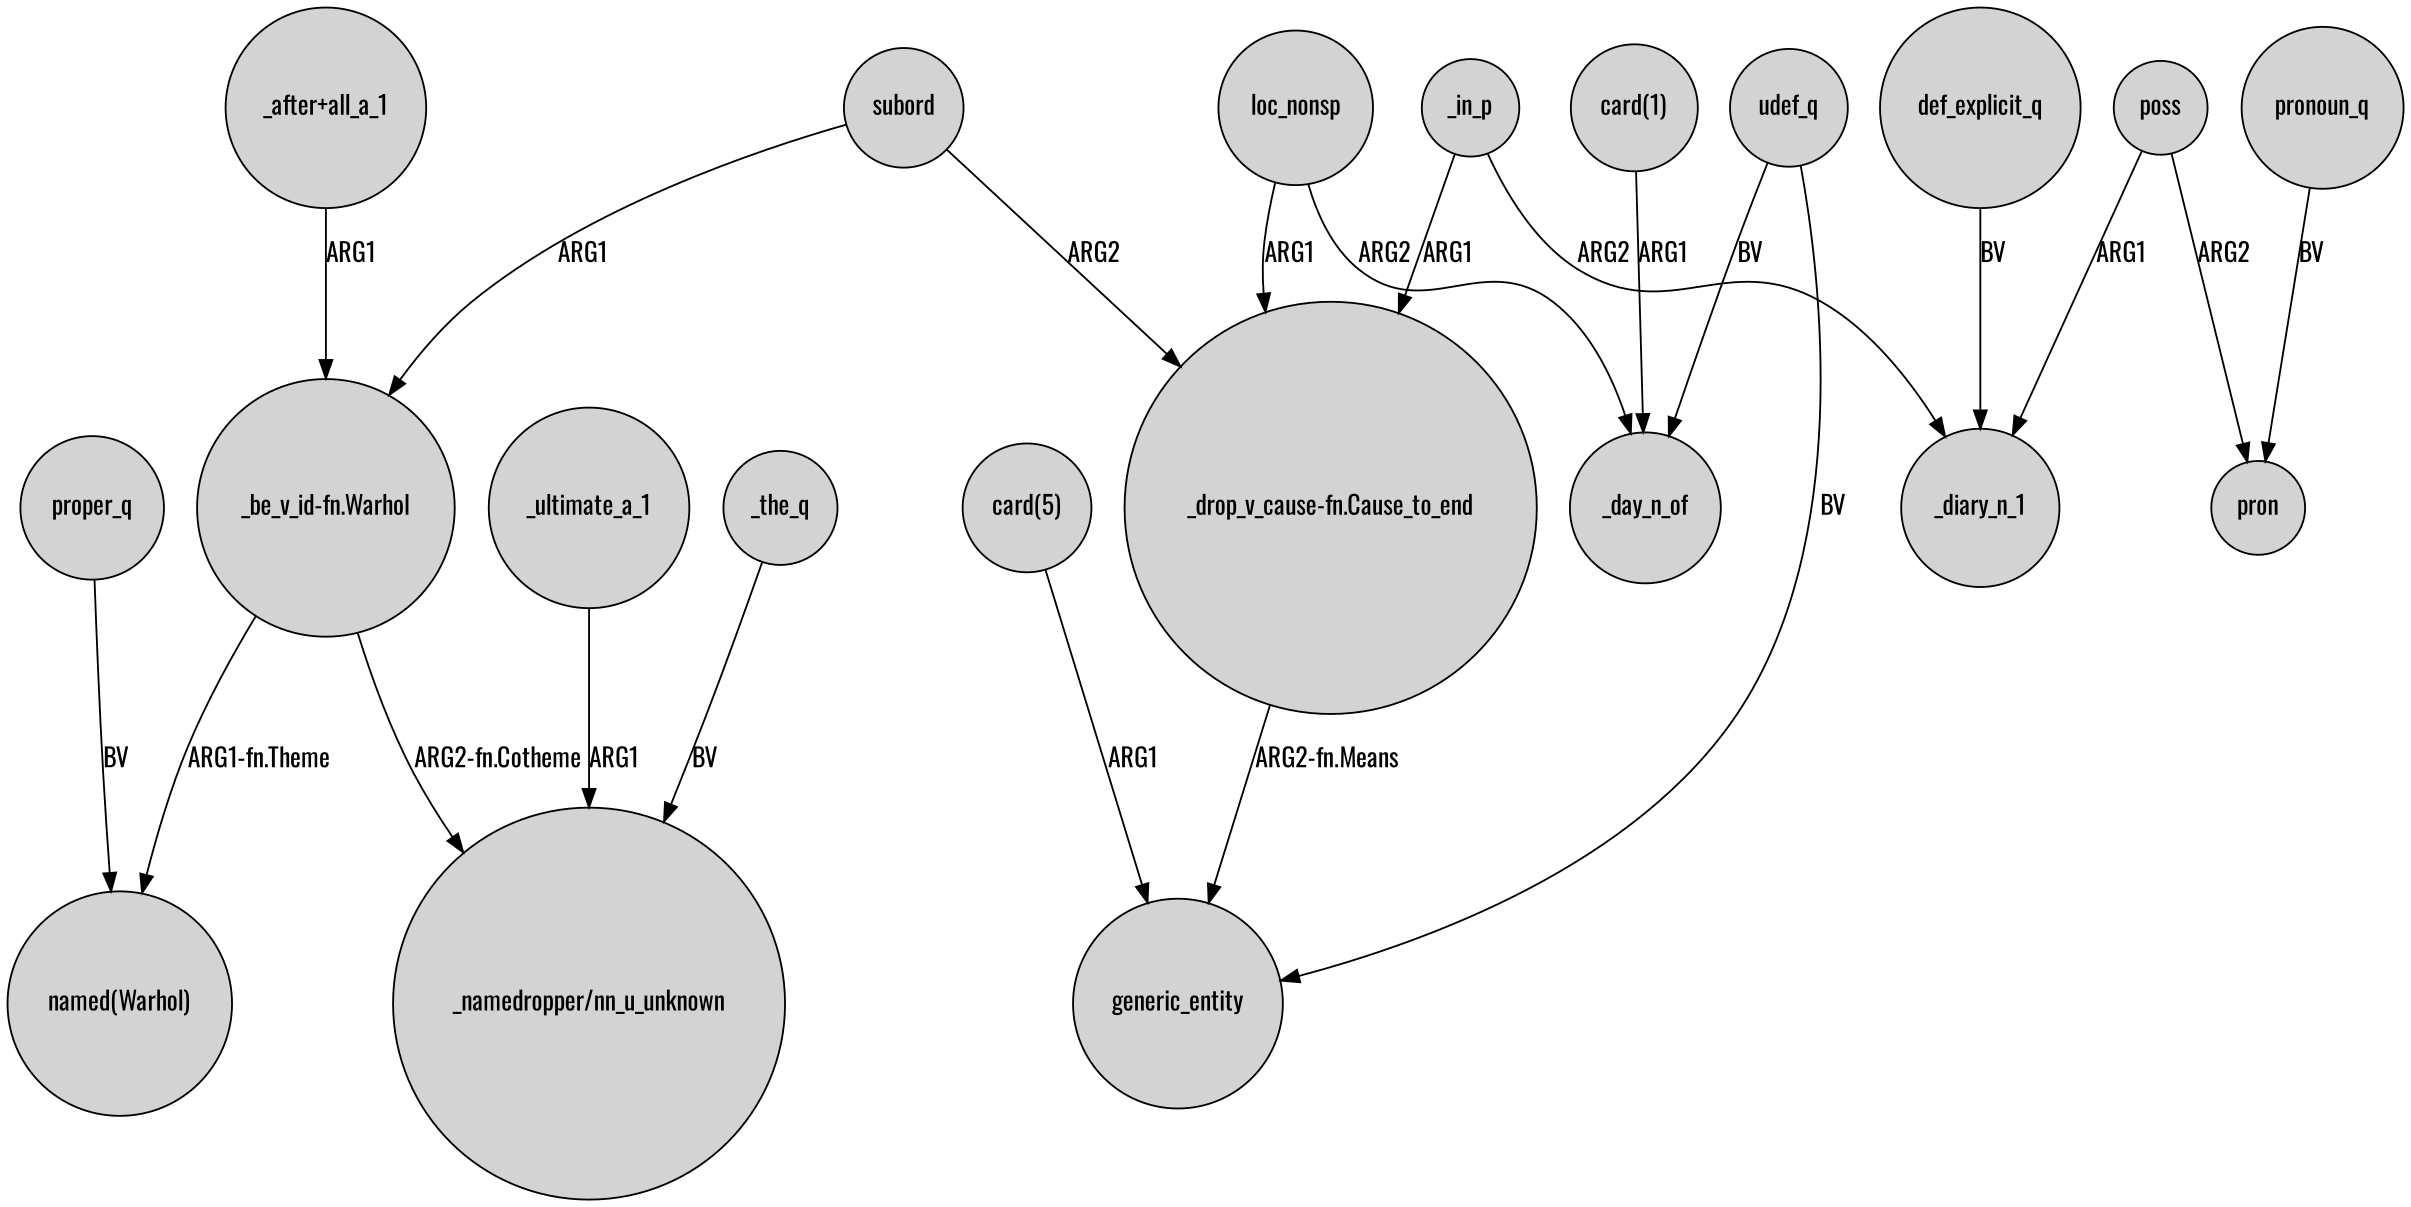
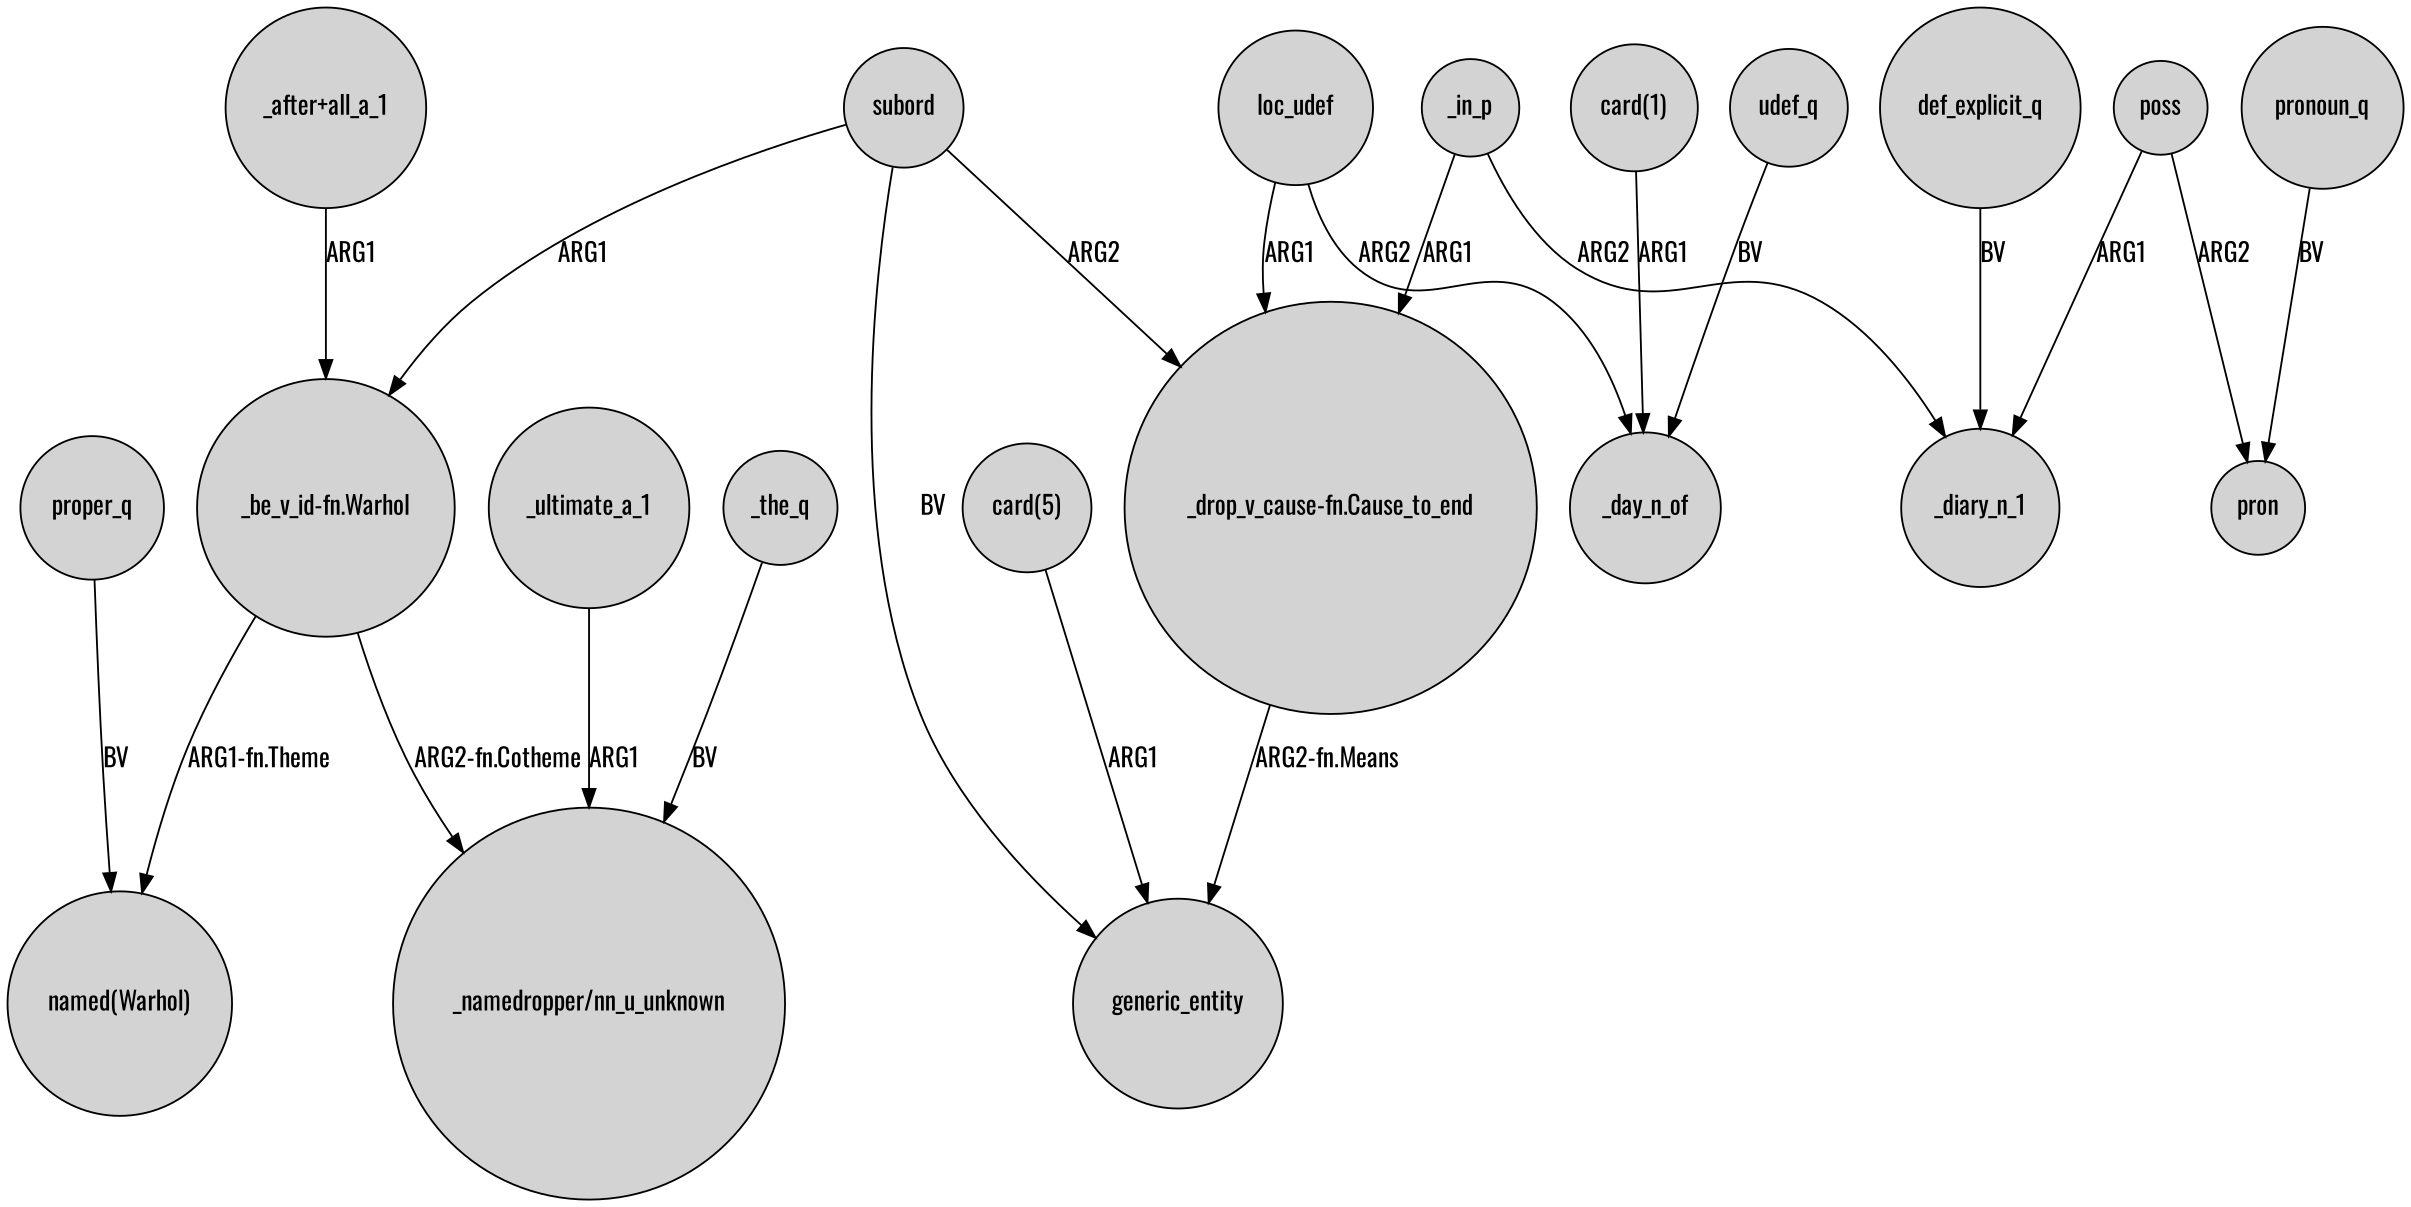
  digraph {
    fontname=Oswald
    node [fontname=Oswald shape=circle style=filled]
    edge [fontname=Oswald]
    n1 [label="_be_v_id-fn.Warhol"]
    subord
    "_drop_v_cause-fn.Cause_to_end"
    "named(Warhol)"
    "_namedropper/nn_u_unknown"
    generic_entity
    _in_p
    _diary_n_1
    "_after+all_a_1"
    proper_q
    def_explicit_q
    udef_q
    _day_n_of
    pronoun_q
    pron
    poss
    "card(1)"
    _ultimate_a_1
-   loc_nonsp
+   loc_nonsp [label=loc_udef]
    "card(5)"
    _the_q
    n1 -> "named(Warhol)" [label="ARG1-fn.Theme"]
    n1 -> "_namedropper/nn_u_unknown" [label="ARG2-fn.Cotheme"]
    subord -> n1 [label=ARG1]
    subord -> "_drop_v_cause-fn.Cause_to_end" [label=ARG2]
    "_drop_v_cause-fn.Cause_to_end" -> generic_entity [label="ARG2-fn.Means"]
    _in_p -> "_drop_v_cause-fn.Cause_to_end" [label=ARG1]
    _in_p -> _diary_n_1 [label=ARG2]
    "_after+all_a_1" -> n1 [label=ARG1]
    proper_q -> "named(Warhol)" [label=BV]
    def_explicit_q -> _diary_n_1 [label=BV]
-   udef_q -> generic_entity [label=BV]
+   subord -> generic_entity [label=BV]
    udef_q -> _day_n_of [label=BV]
    pronoun_q -> pron [label=BV]
    poss -> _diary_n_1 [label=ARG1]
    poss -> pron [label=ARG2]
    "card(1)" -> _day_n_of [label=ARG1]
    _ultimate_a_1 -> "_namedropper/nn_u_unknown" [label=ARG1]
    loc_nonsp -> "_drop_v_cause-fn.Cause_to_end" [label=ARG1]
    loc_nonsp -> _day_n_of [label=ARG2]
    "card(5)" -> generic_entity [label=ARG1]
    _the_q -> "_namedropper/nn_u_unknown" [label=BV]
  }
